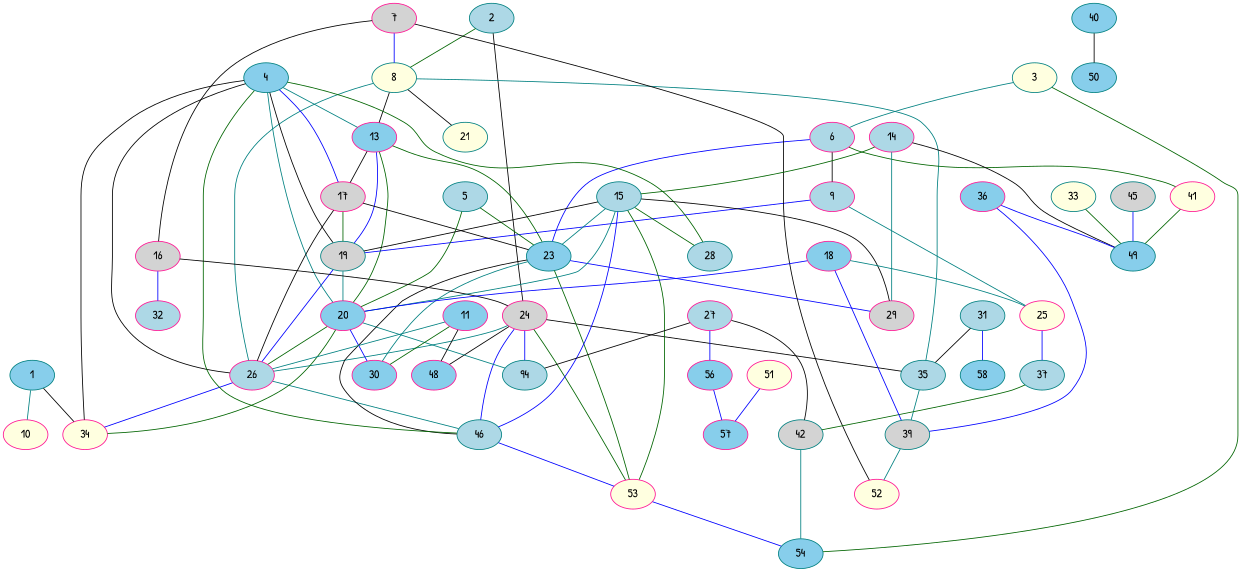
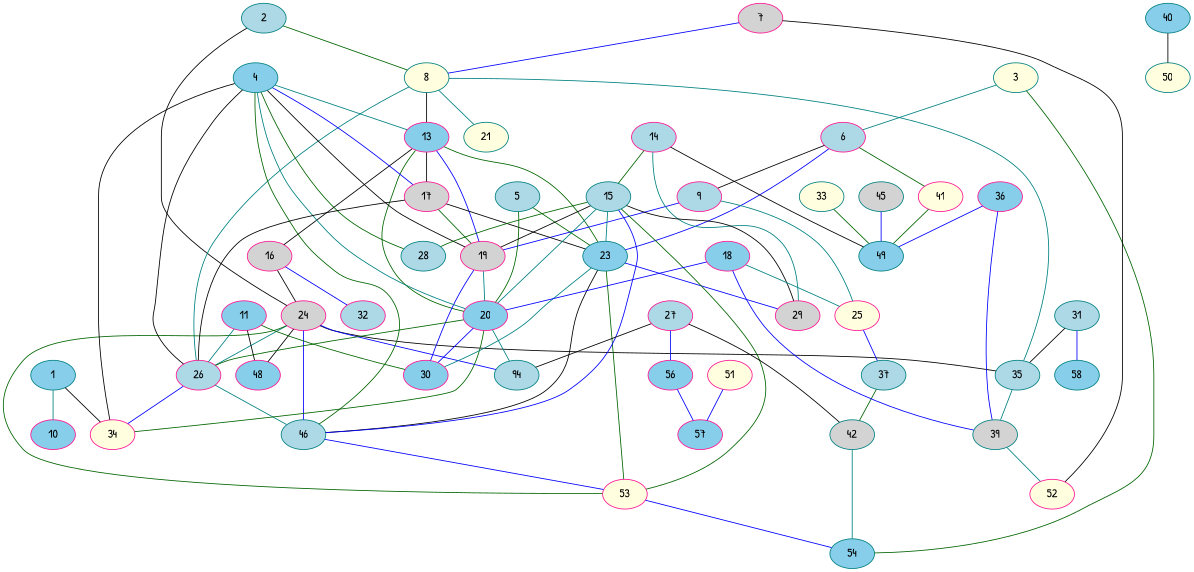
  graph {
    fontname="Patrick Hand"
    node [color=deeppink fillcolor=skyblue fontname="Patrick Hand" style=filled]
    edge [color=black fontname="Patrick Hand" weight=1.0]
    1 [color=teal]
-   10 [fillcolor=lightyellow]
+   10
    34 [fillcolor=lightyellow]
    2 [color=teal fillcolor=lightblue]
    8 [color=teal fillcolor=lightyellow]
    24 [fillcolor=lightgrey]
    13
    26 [fillcolor=lightblue]
    21 [color=teal fillcolor=lightyellow]
    35 [color=teal fillcolor=lightblue]
-   19 [color=teal fillcolor=lightgrey]
+   19 [fillcolor=lightgrey]
    20
    46 [color=teal fillcolor=lightblue]
    48
    53 [fillcolor=lightyellow]
    n16 [color=teal fillcolor=lightblue label=94]
    3 [color=teal fillcolor=lightyellow]
    6 [fillcolor=lightblue]
    54 [color=teal]
    23 [color=teal]
    9 [fillcolor=lightblue]
    41 [fillcolor=lightyellow]
    4 [color=teal]
    17 [fillcolor=lightgrey]
    28 [color=teal fillcolor=lightblue]
    30
    5 [color=teal fillcolor=lightblue]
    29 [fillcolor=lightgrey]
    25 [fillcolor=lightyellow]
    49 [color=teal]
    7 [fillcolor=lightgrey]
    16 [fillcolor=lightgrey]
    52 [fillcolor=lightyellow]
    32 [fillcolor=lightblue]
    39 [color=teal fillcolor=lightgrey]
    37 [color=teal fillcolor=lightblue]
    11
    14 [fillcolor=lightblue]
    15 [color=teal fillcolor=lightblue]
    18
    36
    40 [color=teal]
-   50 [color=teal]
+   50 [color=teal fillcolor=lightyellow]
    56
    57
    42 [color=teal fillcolor=lightgrey]
    27 [fillcolor=lightblue]
    31 [color=teal fillcolor=lightblue]
    58 [color=teal]
    33 [color=teal fillcolor=lightyellow]
    45 [color=teal fillcolor=lightgrey]
    51 [fillcolor=lightyellow]
    1 -- 10 [color=teal]
    1 -- 34
    2 -- 8 [color=darkgreen]
    2 -- 24
    8 -- 13
    8 -- 26 [color=teal weight=2.0]
-   8 -- 21
+   8 -- 21 [color=teal]
    8 -- 35 [color=teal]
    24 -- 26 [color=teal]
    24 -- 35
    24 -- 46 [color=blue weight=4.0]
    24 -- 48
    24 -- 53 [color=darkgreen]
    24 -- n16 [color=blue]
    13 -- 19 [color=blue]
    13 -- 20 [color=darkgreen]
    13 -- 23 [color=darkgreen]
    13 -- 17
    26 -- 34 [color=blue]
    26 -- 46 [color=teal weight=2.0]
    35 -- 39 [color=teal]
-   19 -- 26 [color=blue]
+   19 -- 30 [color=blue]
    19 -- 20 [color=teal]
    20 -- 34 [color=darkgreen]
    20 -- 26 [color=darkgreen weight=2.0]
    20 -- n16 [color=teal]
    20 -- 30 [color=blue]
    46 -- 53 [color=blue]
    53 -- 54 [color=blue]
    3 -- 6 [color=teal]
    3 -- 54 [color=darkgreen]
    6 -- 23 [color=blue]
    6 -- 9
    6 -- 41 [color=darkgreen]
    23 -- 46
    23 -- 53 [color=darkgreen]
    23 -- 30 [color=teal]
    23 -- 29 [color=blue weight=2.0]
    9 -- 19 [color=blue]
    9 -- 25 [color=teal]
    41 -- 49 [color=darkgreen]
    4 -- 34 [weight=2.0]
    4 -- 13 [color=teal]
    4 -- 26
    4 -- 19
    4 -- 20 [color=teal]
    4 -- 46 [color=darkgreen]
    4 -- 17 [color=blue]
    4 -- 28 [color=darkgreen]
    17 -- 26
    17 -- 19 [color=darkgreen]
    17 -- 23
    5 -- 20 [color=darkgreen]
    5 -- 23 [color=darkgreen]
    25 -- 37 [color=blue]
    7 -- 8 [color=blue]
-   7 -- 16
+   13 -- 16
    7 -- 52
    16 -- 24
    16 -- 32 [color=blue]
    39 -- 52 [color=teal]
    37 -- 42 [color=darkgreen]
    11 -- 26 [color=teal]
    11 -- 48
    11 -- 30 [color=darkgreen]
    14 -- 29 [color=teal]
    14 -- 49
    14 -- 15 [color=darkgreen]
    15 -- 19
    15 -- 20 [color=teal]
    15 -- 46 [color=blue]
    15 -- 53 [color=darkgreen]
    15 -- 23 [color=teal]
    15 -- 28 [color=darkgreen]
    15 -- 29
    18 -- 20 [color=blue]
    18 -- 25 [color=teal]
    18 -- 39 [color=blue]
    36 -- 49 [color=blue]
    36 -- 39 [color=blue]
    40 -- 50
    56 -- 57 [color=blue]
    42 -- 54 [color=teal]
    27 -- n16
    27 -- 56 [color=blue]
    27 -- 42
    31 -- 35
    31 -- 58 [color=blue]
    33 -- 49 [color=darkgreen]
    45 -- 49 [color=blue]
    51 -- 57 [color=blue]
  }
